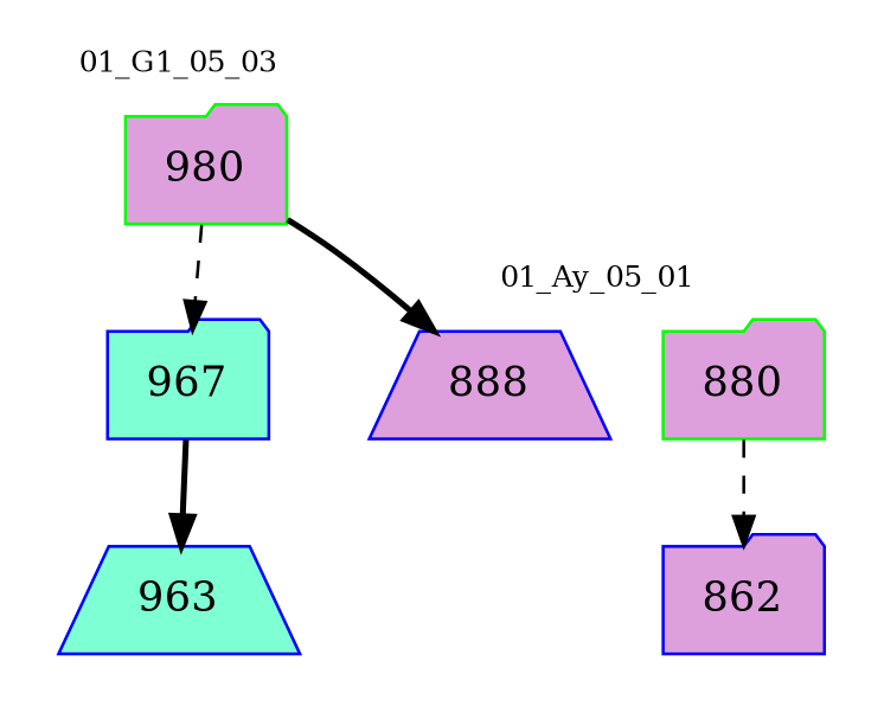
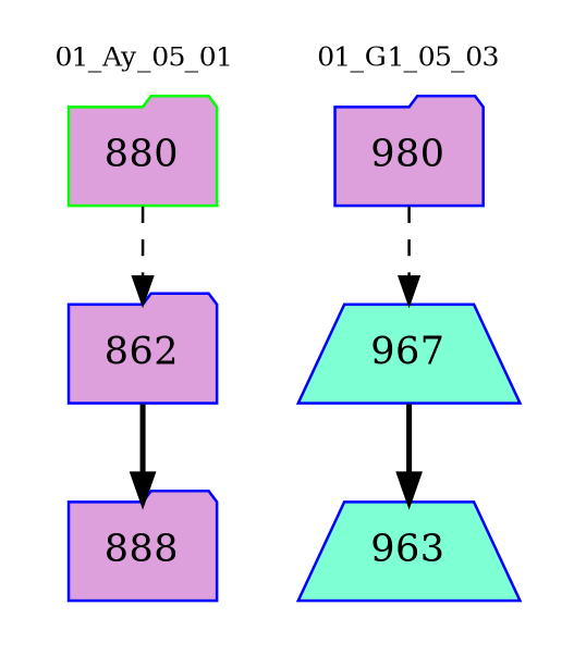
  digraph {
    node [color=blue fillcolor=plum shape=folder style=filled]
    edge [color=black style=dashed]
    n1 [color=green label=880]
    n2 [label=862]
-   n3 [label=888 shape=trapezium]
-   n4 [color=green label=980]
-   n5 [fillcolor=aquamarine label=967]
+   n3 [label=888]
+   n4 [label=980]
+   n5 [fillcolor=aquamarine label=967 shape=trapezium]
    n6 [fillcolor=aquamarine label=963 shape=trapezium]
    subgraph cluster_1 {
      color=white
      fontsize=10
      label="01_Ay_05_01"
      n1
      n2
      n3
    }
    subgraph cluster_2 {
      color=white
      fontsize=10
      label="01_G1_05_03"
      n4
      n5
      n6
    }
    n1 -> n2
-   n4 -> n3 [style=bold]
+   n2 -> n3 [style=bold]
    n4 -> n5
    n5 -> n6 [style=bold]
  }
